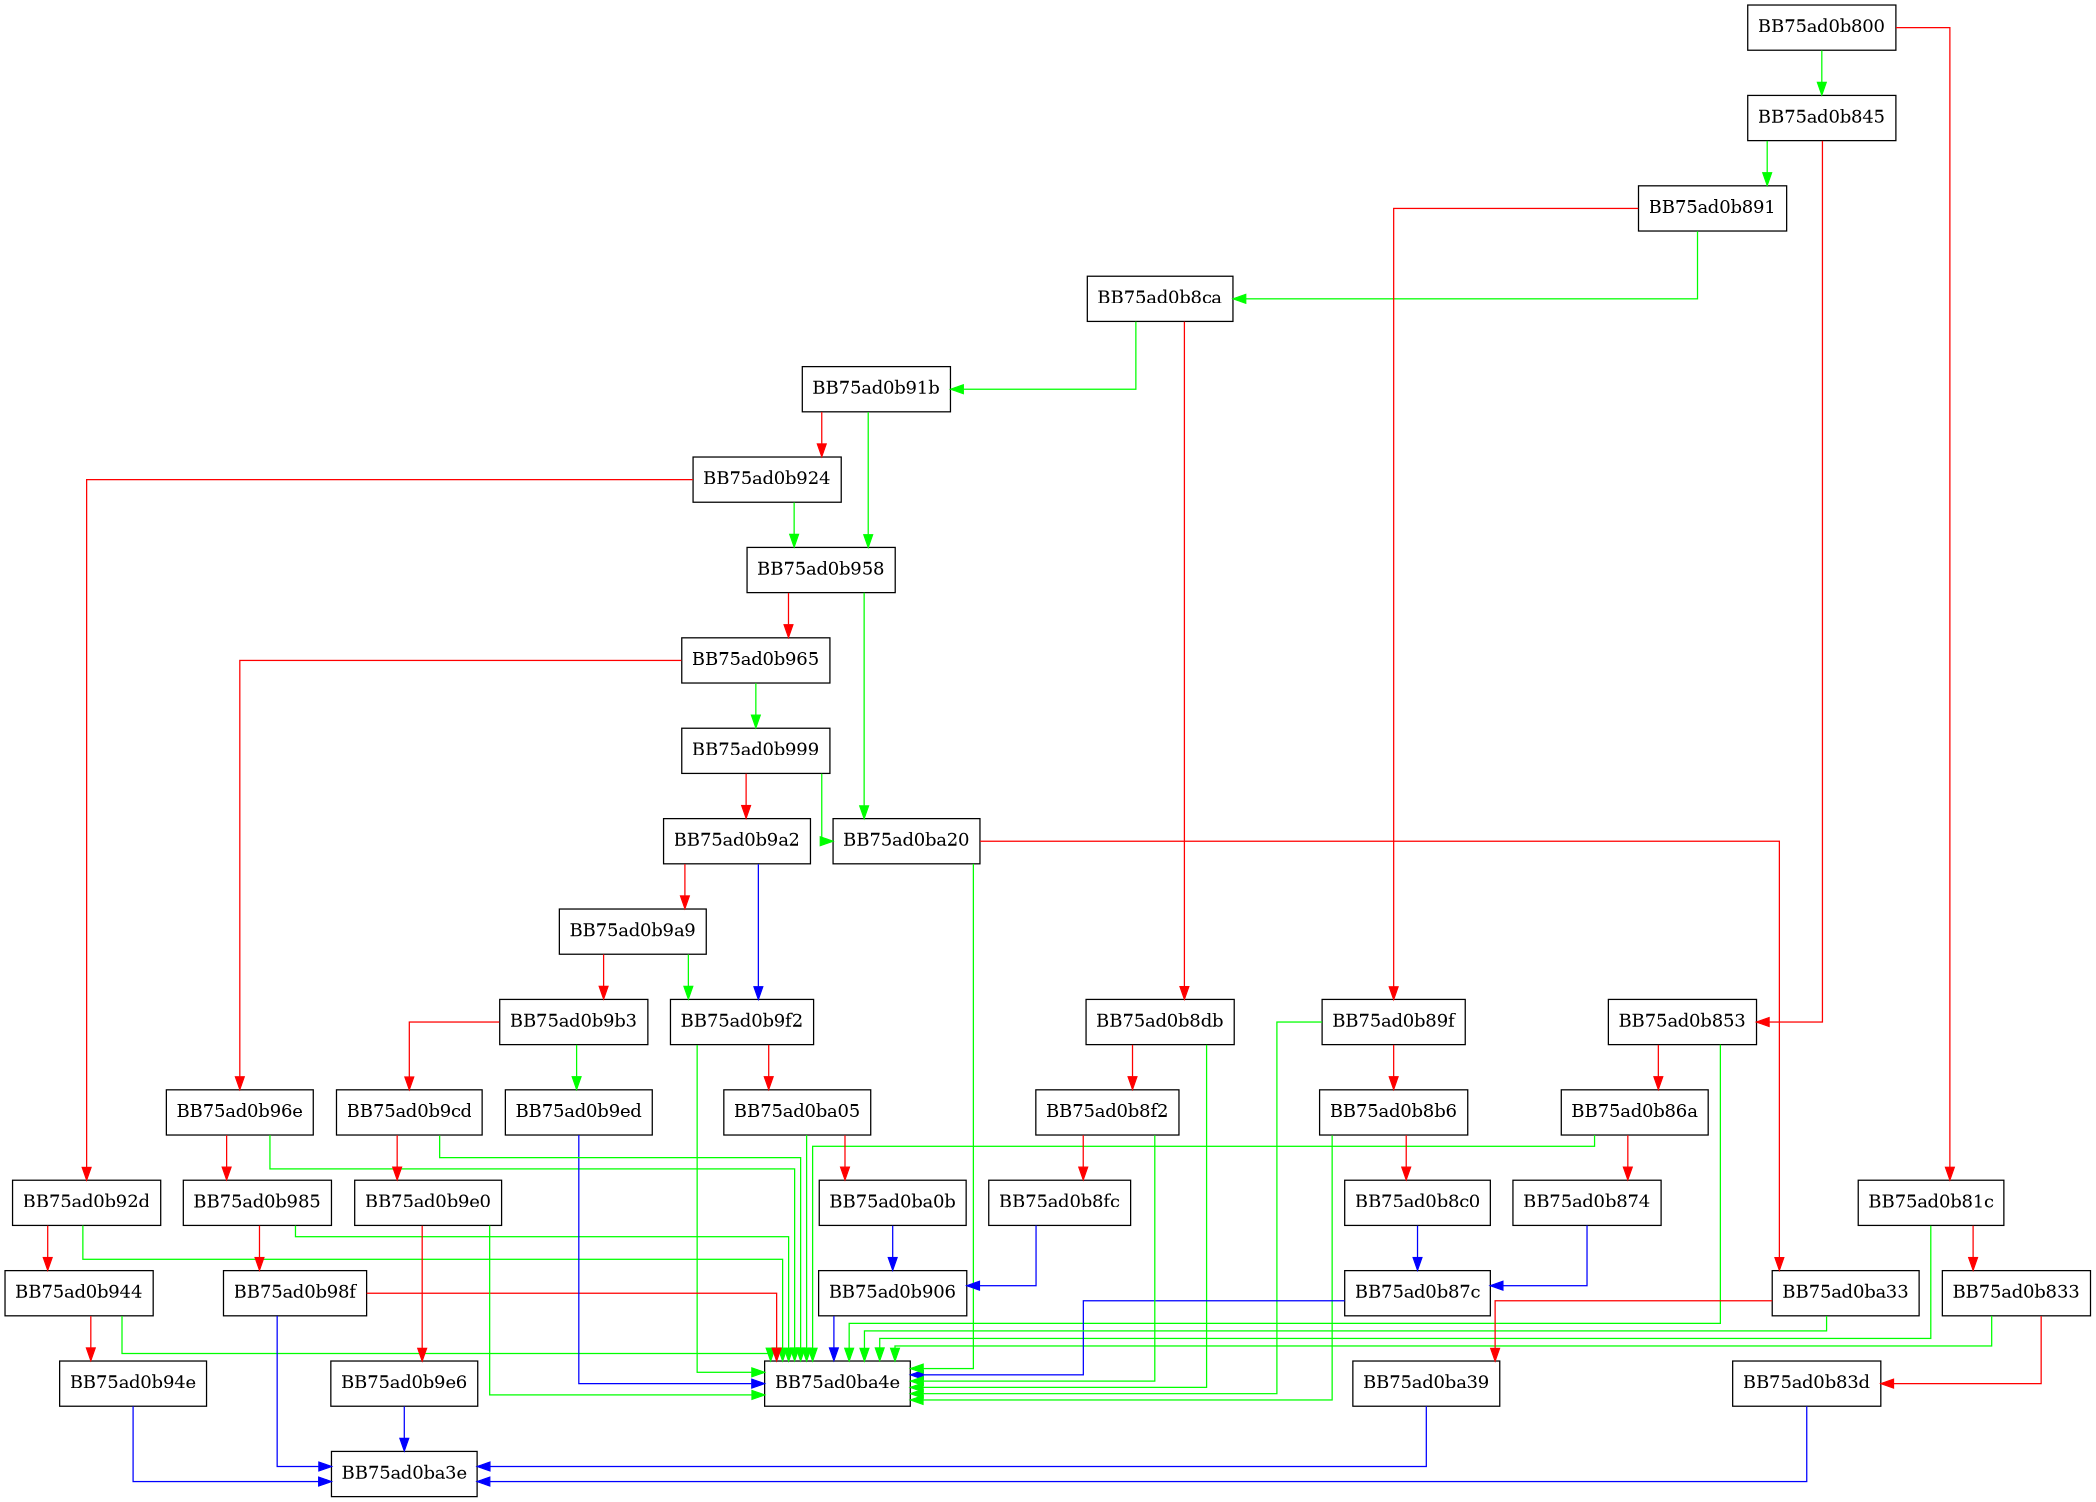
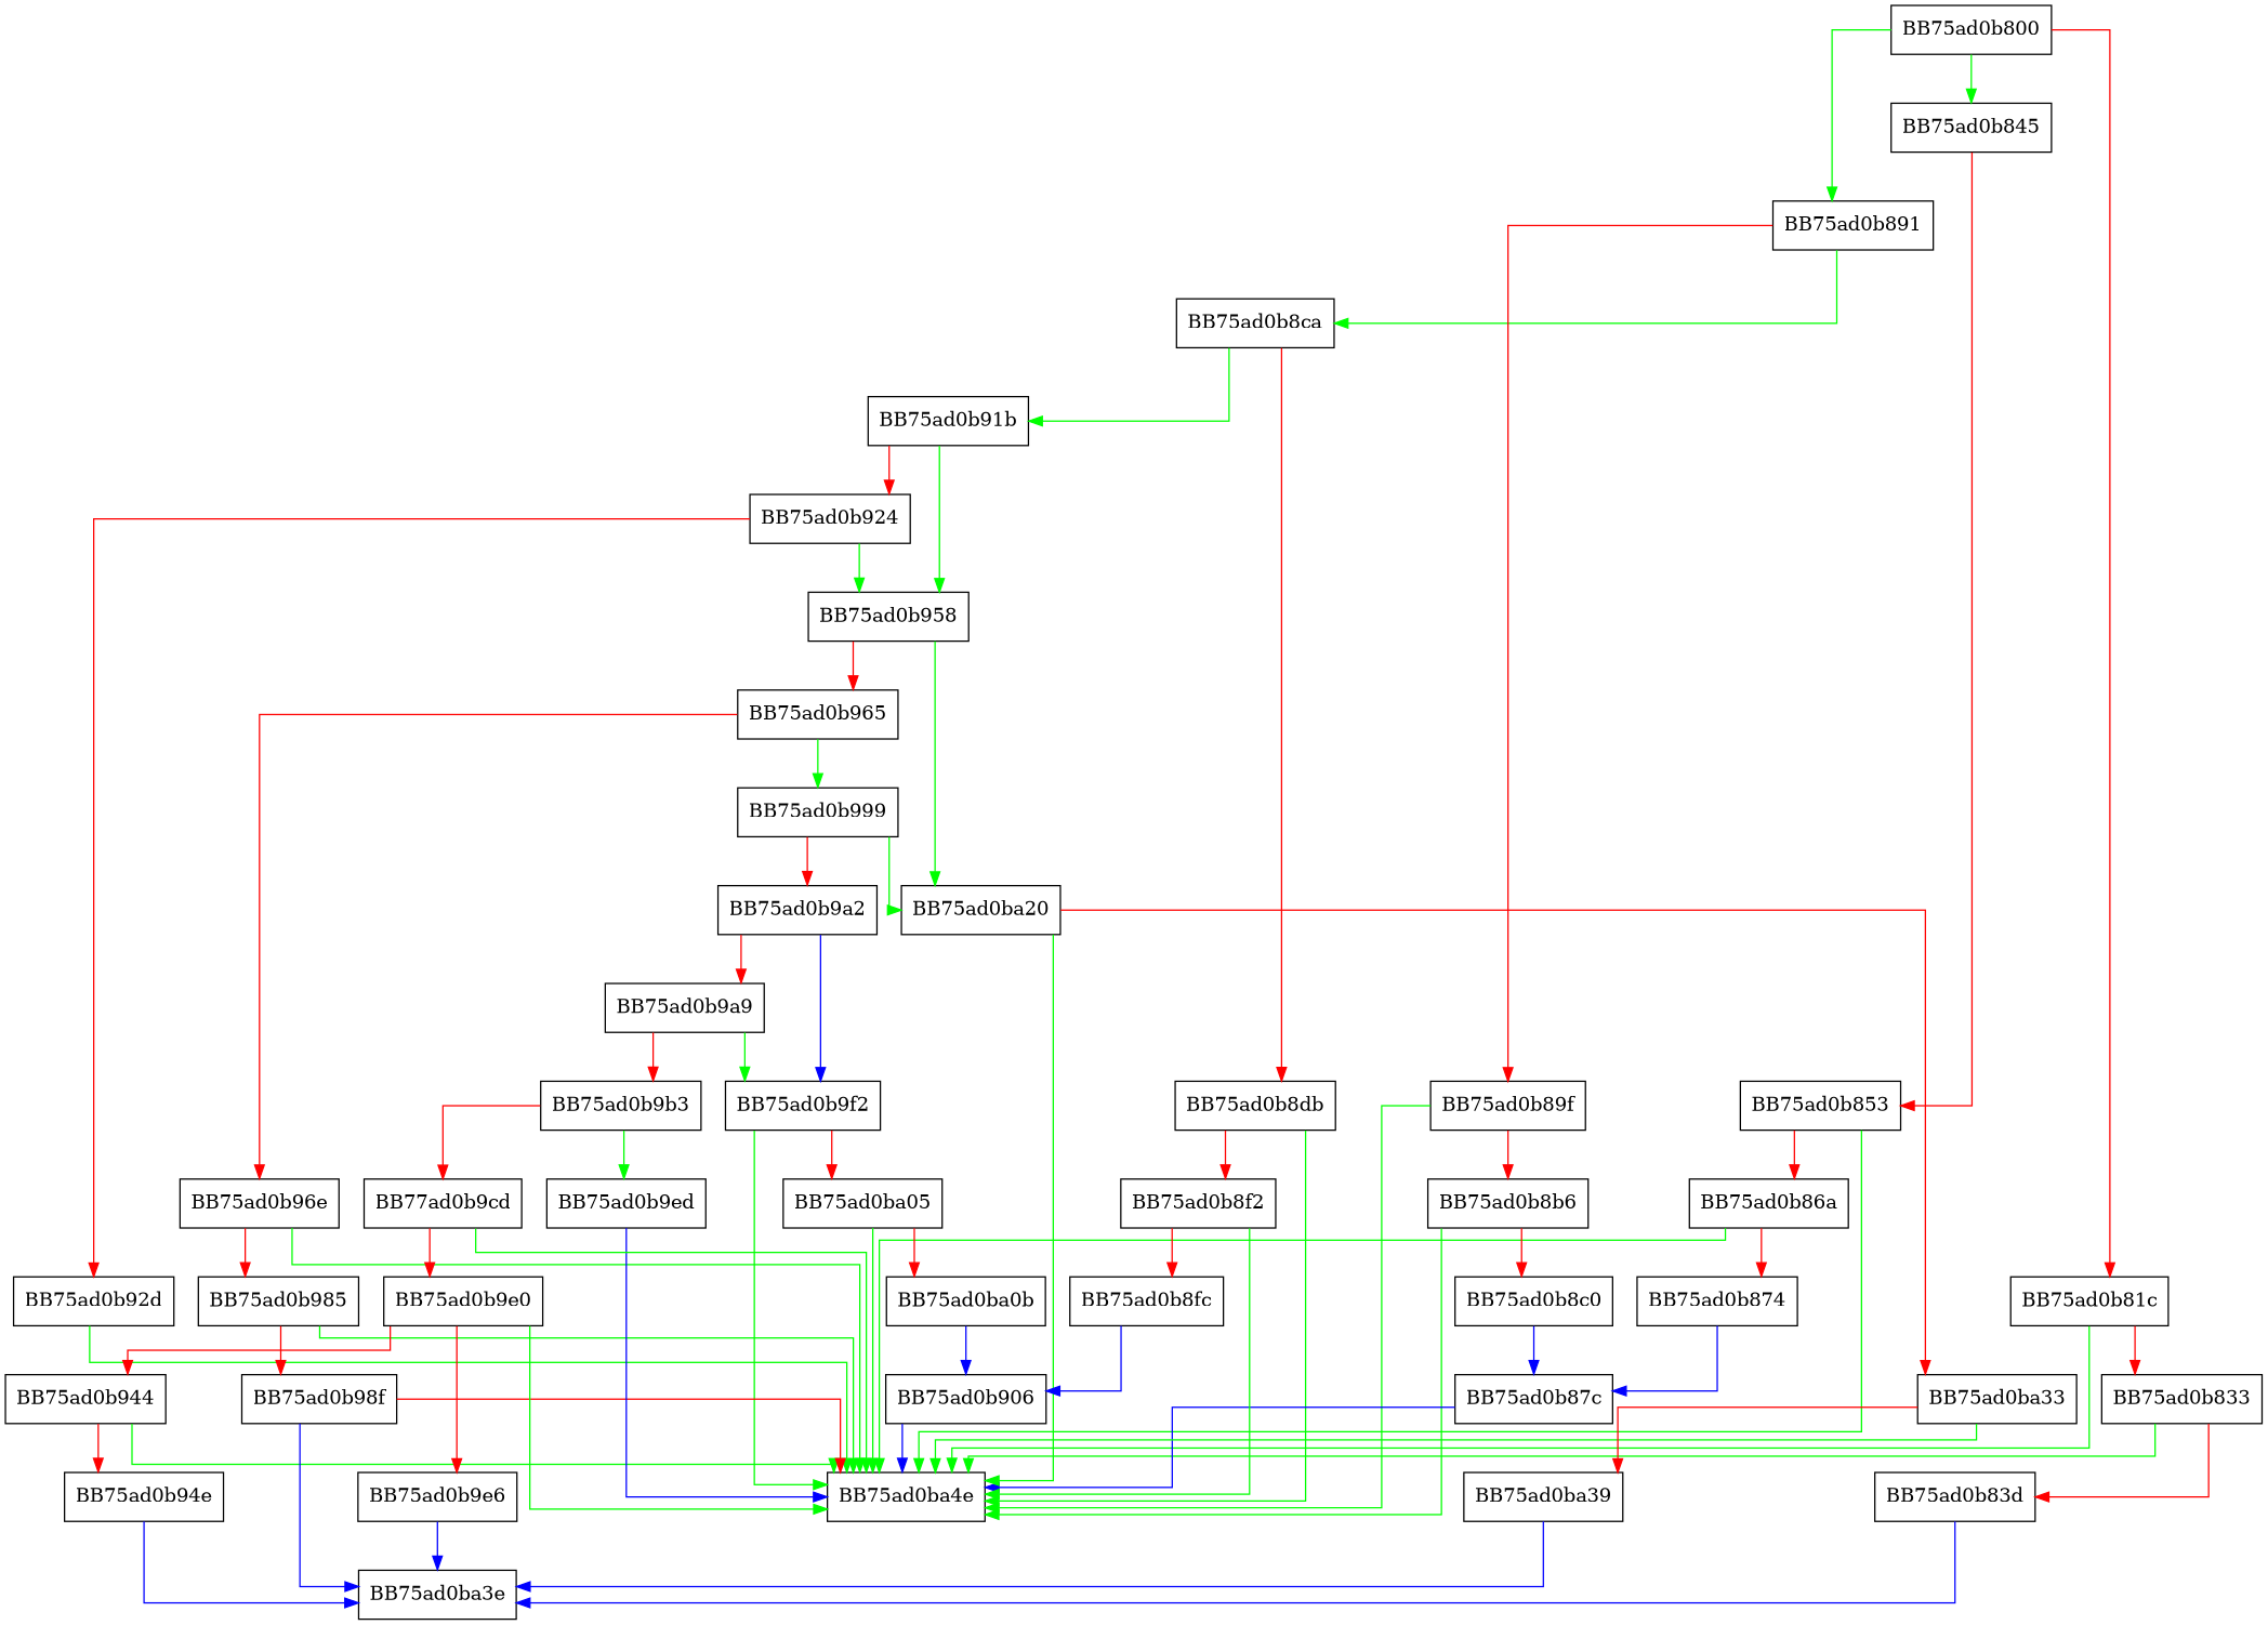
  digraph {
    splines=ortho
    node [shape=box]
    edge [color=red]
    BB75ad0b800
    BB75ad0b845
    BB75ad0b81c
    BB75ad0b891
    BB75ad0b853
    BB75ad0ba4e
    BB75ad0b833
    BB75ad0b8ca
    BB75ad0b89f
    BB75ad0b86a
    BB75ad0b83d
    BB75ad0ba3e
    BB75ad0b91b
    BB75ad0b8db
    BB75ad0b8b6
    BB75ad0b874
    BB75ad0b87c
    BB75ad0b958
    BB75ad0b924
    BB75ad0b8f2
    BB75ad0b8c0
    BB75ad0ba20
    BB75ad0b965
    BB75ad0b92d
    BB75ad0b8fc
    BB75ad0b906
    BB75ad0ba33
    BB75ad0b999
    BB75ad0b96e
    BB75ad0b944
    BB75ad0b94e
    BB75ad0ba39
    BB75ad0b9a2
    BB75ad0b985
    BB75ad0b9f2
    BB75ad0b9a9
    BB75ad0b98f
    BB75ad0ba05
    BB75ad0b9b3
    BB75ad0ba0b
    BB75ad0b9ed
-   BB75ad0b9cd
+   BB75ad0b9cd [label=BB77ad0b9cd]
    BB75ad0b9e0
    BB75ad0b9e6
    BB75ad0b800 -> BB75ad0b845 [color=green]
    BB75ad0b800 -> BB75ad0b81c
-   BB75ad0b845 -> BB75ad0b891 [color=green]
+   BB75ad0b800 -> BB75ad0b891 [color=green]
    BB75ad0b845 -> BB75ad0b853
    BB75ad0b81c -> BB75ad0ba4e [color=green]
    BB75ad0b81c -> BB75ad0b833
    BB75ad0b891 -> BB75ad0b8ca [color=green]
    BB75ad0b891 -> BB75ad0b89f
    BB75ad0b853 -> BB75ad0ba4e [color=green]
    BB75ad0b853 -> BB75ad0b86a
    BB75ad0b833 -> BB75ad0ba4e [color=green]
    BB75ad0b833 -> BB75ad0b83d
    BB75ad0b8ca -> BB75ad0b91b [color=green]
    BB75ad0b8ca -> BB75ad0b8db
    BB75ad0b89f -> BB75ad0ba4e [color=green]
    BB75ad0b89f -> BB75ad0b8b6
    BB75ad0b86a -> BB75ad0ba4e [color=green]
    BB75ad0b86a -> BB75ad0b874
    BB75ad0b83d -> BB75ad0ba3e [color=blue]
    BB75ad0b91b -> BB75ad0b958 [color=green]
    BB75ad0b91b -> BB75ad0b924
    BB75ad0b8db -> BB75ad0ba4e [color=green]
    BB75ad0b8db -> BB75ad0b8f2
    BB75ad0b8b6 -> BB75ad0ba4e [color=green]
    BB75ad0b8b6 -> BB75ad0b8c0
    BB75ad0b874 -> BB75ad0b87c [color=blue]
    BB75ad0b87c -> BB75ad0ba4e [color=blue]
    BB75ad0b958 -> BB75ad0ba20 [color=green]
    BB75ad0b958 -> BB75ad0b965
    BB75ad0b924 -> BB75ad0b958 [color=green]
    BB75ad0b924 -> BB75ad0b92d
    BB75ad0b8f2 -> BB75ad0ba4e [color=green]
    BB75ad0b8f2 -> BB75ad0b8fc
    BB75ad0b8c0 -> BB75ad0b87c [color=blue]
    BB75ad0ba20 -> BB75ad0ba4e [color=green]
    BB75ad0ba20 -> BB75ad0ba33
    BB75ad0b965 -> BB75ad0b999 [color=green]
    BB75ad0b965 -> BB75ad0b96e
    BB75ad0b92d -> BB75ad0ba4e [color=green]
-   BB75ad0b92d -> BB75ad0b944
+   BB75ad0b9e0 -> BB75ad0b944
    BB75ad0b8fc -> BB75ad0b906 [color=blue]
    BB75ad0b906 -> BB75ad0ba4e [color=blue]
    BB75ad0ba33 -> BB75ad0ba4e [color=green]
    BB75ad0ba33 -> BB75ad0ba39
    BB75ad0b999 -> BB75ad0ba20 [color=green]
    BB75ad0b999 -> BB75ad0b9a2
    BB75ad0b96e -> BB75ad0ba4e [color=green]
    BB75ad0b96e -> BB75ad0b985
    BB75ad0b944 -> BB75ad0ba4e [color=green]
    BB75ad0b944 -> BB75ad0b94e
    BB75ad0b94e -> BB75ad0ba3e [color=blue]
    BB75ad0ba39 -> BB75ad0ba3e [color=blue]
    BB75ad0b9a2 -> BB75ad0b9f2 [color=blue]
    BB75ad0b9a2 -> BB75ad0b9a9
    BB75ad0b985 -> BB75ad0ba4e [color=green]
    BB75ad0b985 -> BB75ad0b98f
    BB75ad0b9f2 -> BB75ad0ba4e [color=green]
    BB75ad0b9f2 -> BB75ad0ba05
    BB75ad0b9a9 -> BB75ad0b9f2 [color=green]
    BB75ad0b9a9 -> BB75ad0b9b3
    BB75ad0b98f -> BB75ad0ba4e
    BB75ad0b98f -> BB75ad0ba3e [color=blue]
    BB75ad0ba05 -> BB75ad0ba4e [color=green]
    BB75ad0ba05 -> BB75ad0ba0b
    BB75ad0b9b3 -> BB75ad0b9ed [color=green]
    BB75ad0b9b3 -> BB75ad0b9cd
    BB75ad0ba0b -> BB75ad0b906 [color=blue]
    BB75ad0b9ed -> BB75ad0ba4e [color=blue]
    BB75ad0b9cd -> BB75ad0ba4e [color=green]
    BB75ad0b9cd -> BB75ad0b9e0
    BB75ad0b9e0 -> BB75ad0ba4e [color=green]
    BB75ad0b9e0 -> BB75ad0b9e6
    BB75ad0b9e6 -> BB75ad0ba3e [color=blue]
  }
